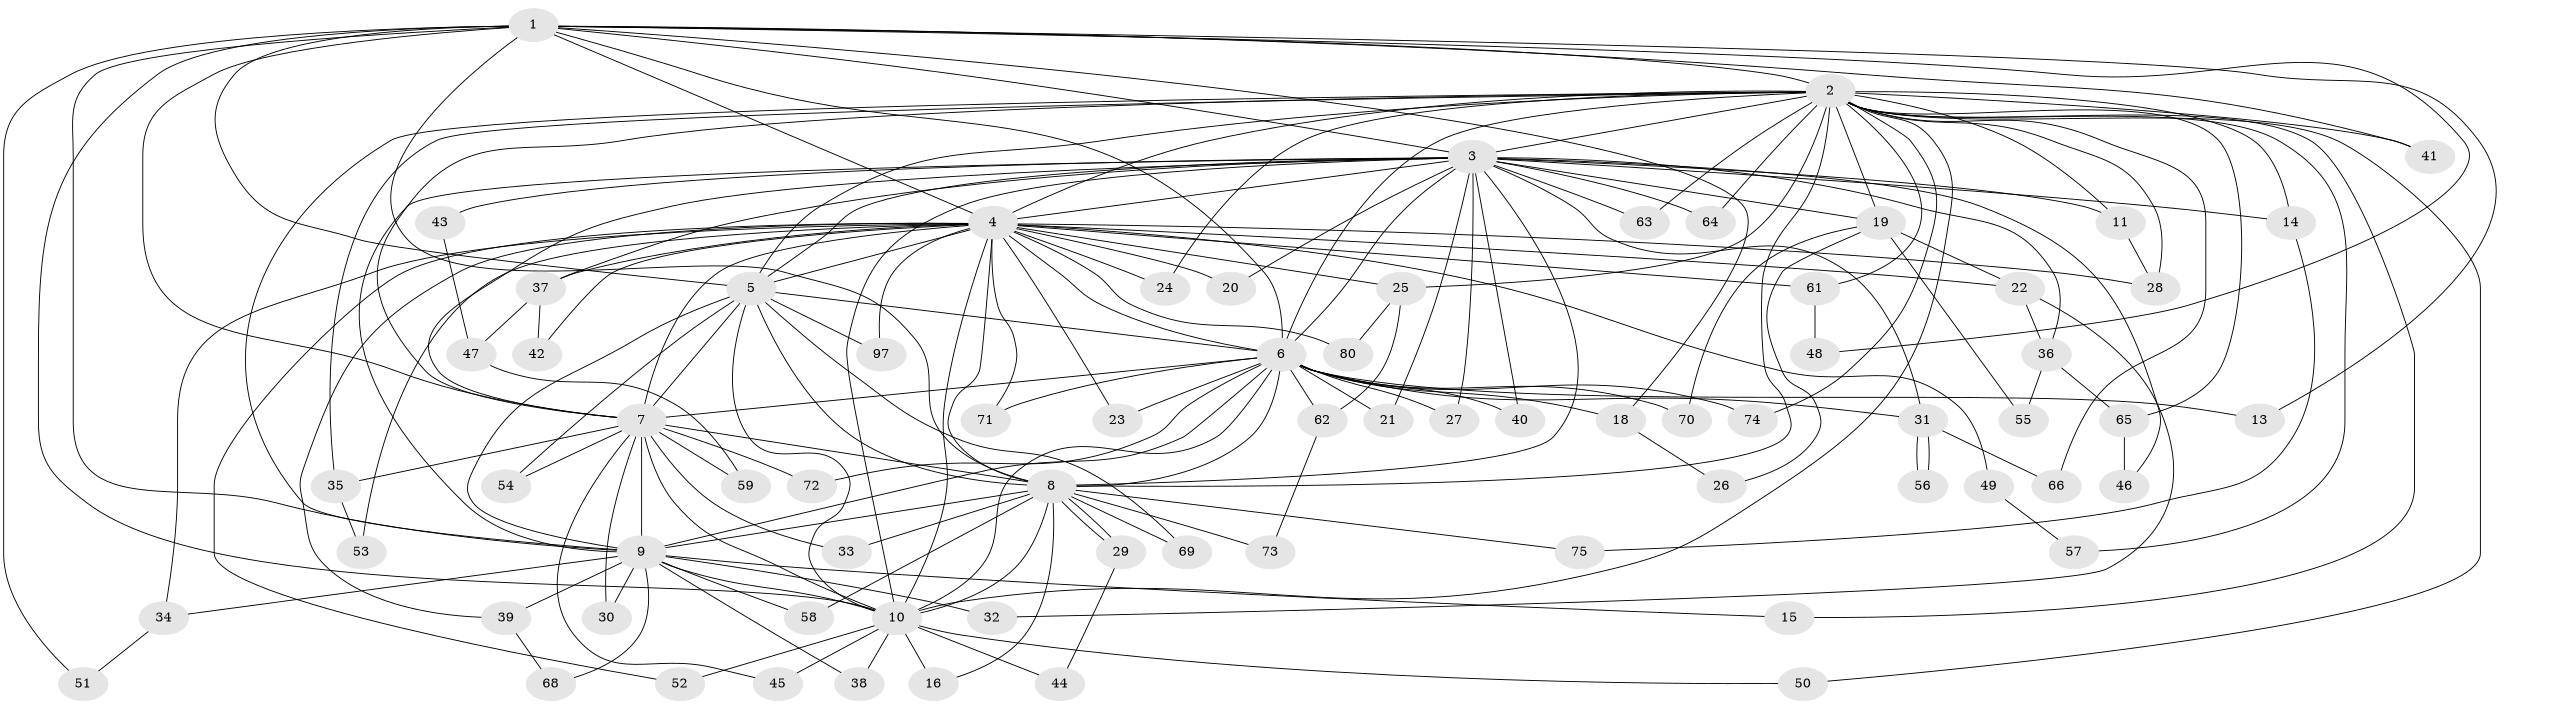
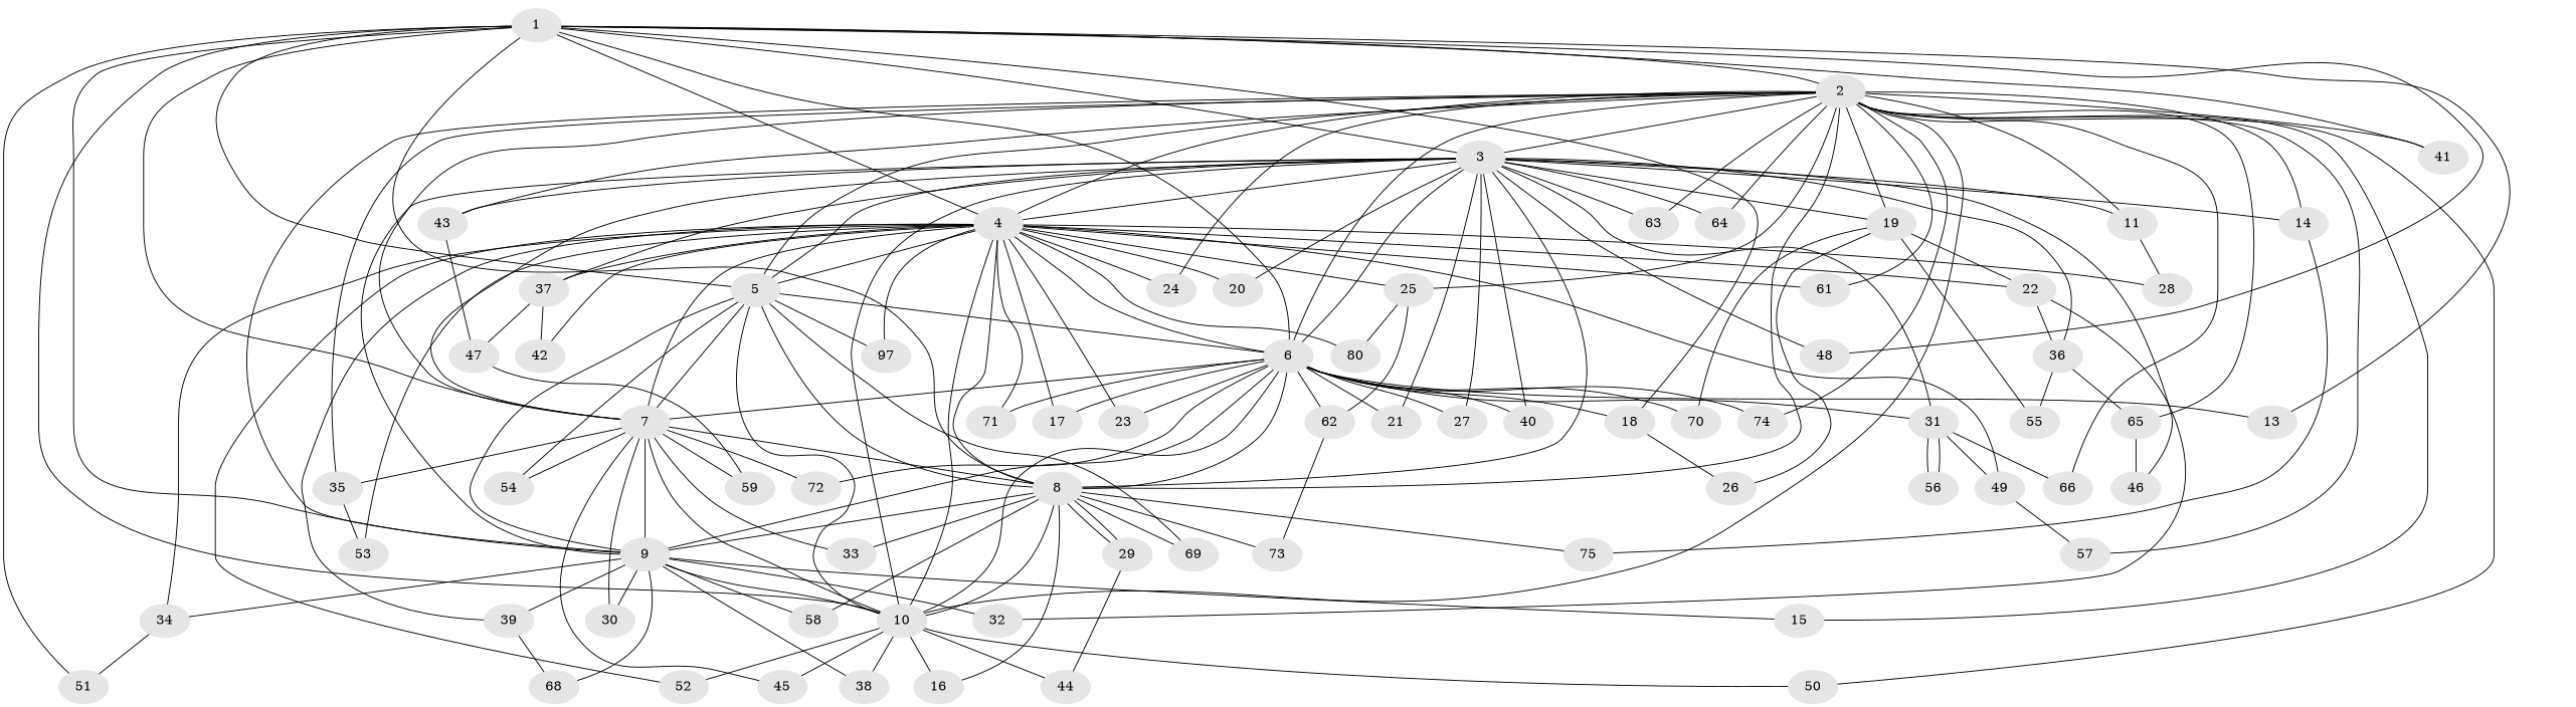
  graph {
    node [color=gray90 style=filled]
    1
    2
    3
    4
    5
    6
    7
    8
    9
    10
    13
    18
    41
    48
    51
    11
    14
    15
    19
    24
    25
    35
    43
    50
    57
    61
    63
    64
    65
    66
    74
    20
    21
    27
    31
    36
    37
    40
    46
+   17
    22
    23
    28
    34
    39
    42
    49
    52
    53
    n50 [label=80]
    n51 [label=97]
    71
    54
    69
    62
    70
    72
    30
    33
    45
    59
    16
    29
    58
    73
    75
    32
    38
    68
    44
    26
    55
    47
    56
    1 -- 2
    1 -- 3
    1 -- 4
    1 -- 5
    1 -- 6
    1 -- 7
    1 -- 8
    1 -- 9
    1 -- 10
    1 -- 13
    1 -- 18
    1 -- 41
    1 -- 48
    1 -- 51
    2 -- 3
    2 -- 4
    2 -- 5
    2 -- 6
    2 -- 7
    2 -- 8
    2 -- 9
    2 -- 10
    2 -- 41
    2 -- 11
    2 -- 14
    2 -- 15
    2 -- 19
    2 -- 24
    2 -- 25
    2 -- 35
-   2 -- 28
+   2 -- 43
    2 -- 50
    2 -- 57
    2 -- 61
    2 -- 63
    2 -- 64
    2 -- 65
    2 -- 66
    2 -- 74
    3 -- 4
    3 -- 5
    3 -- 6
    3 -- 7
    3 -- 8
    3 -- 9
    3 -- 10
-   61 -- 48
+   3 -- 48
    3 -- 11
    3 -- 14
    3 -- 19
    3 -- 43
    3 -- 63
    3 -- 64
    3 -- 20
    3 -- 21
    3 -- 27
    3 -- 31
    3 -- 36
    3 -- 37
    3 -- 40
    3 -- 46
    4 -- 5
    4 -- 6
    4 -- 7
    4 -- 8
    4 -- 10
    4 -- 24
    4 -- 25
    4 -- 61
    4 -- 20
    4 -- 37
+   4 -- 17
    4 -- 22
    4 -- 23
    4 -- 28
    4 -- 34
    4 -- 39
    4 -- 42
    4 -- 49
    4 -- 52
    4 -- 53
    4 -- n50
    4 -- n51
    4 -- 71
    5 -- 6
    5 -- 7
    5 -- 8
    5 -- 9
    5 -- 10
    5 -- n51
    5 -- 54
    5 -- 69
    6 -- 7
    6 -- 8
    6 -- 9
    6 -- 10
    6 -- 13
    6 -- 18
    6 -- 74
    6 -- 21
    6 -- 27
    6 -- 31
    6 -- 40
+   6 -- 17
    6 -- 23
    6 -- 71
    6 -- 62
    6 -- 70
    6 -- 72
    7 -- 8
    7 -- 9
    7 -- 10
    7 -- 35
    7 -- 54
    7 -- 72
    7 -- 30
    7 -- 33
    7 -- 45
    7 -- 59
    8 -- 9
    8 -- 10
    8 -- 69
    8 -- 33
    8 -- 16
    8 -- 29
    8 -- 29
    8 -- 58
    8 -- 73
    8 -- 75
    9 -- 10
    9 -- 15
    9 -- 34
    9 -- 39
    9 -- 30
    9 -- 58
    9 -- 32
    9 -- 38
    9 -- 68
    10 -- 50
    10 -- 52
    10 -- 45
    10 -- 16
    10 -- 38
    10 -- 44
    18 -- 26
    11 -- 28
    14 -- 75
    19 -- 22
    19 -- 70
    19 -- 26
    19 -- 55
    25 -- n50
    25 -- 62
    35 -- 53
    43 -- 47
    65 -- 46
    31 -- 66
+   31 -- 49
    31 -- 56
    31 -- 56
    36 -- 65
    36 -- 55
    37 -- 42
    37 -- 47
    22 -- 36
    22 -- 32
    34 -- 51
    39 -- 68
    49 -- 57
    62 -- 73
    29 -- 44
    47 -- 59
  }
